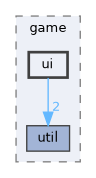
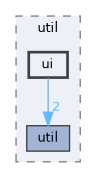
  digraph {
    compound=true
    node [color=grey25 fontname=Helvetica fontsize=10 shape=box]
    n1 [fillcolor="#a2b4d6" height=0.2 label=util style=filled width=0.4]
    n2 [fillcolor="#edf0f7" height=0.2 label=ui style="filled,bold" width=0.4]
    subgraph cluster_1 {
      bgcolor="#edf0f7"
      fontname=Helvetica
      fontsize=10
-     label=game
+     label=util
      pencolor=grey50
      style="filled,dashed"
      n1
      n2
    }
    n2 -> n1 [color=steelblue1 fontcolor=steelblue1 fontname=Helvetica fontsize=10 headlabel=2 labeldistance=1.5 labelfontname=Helvetica labelfontsize=10]
  }
